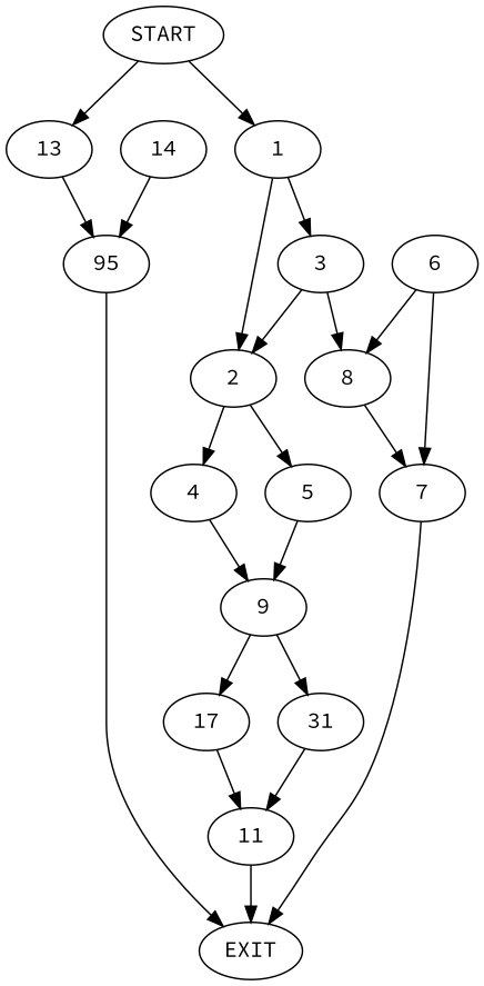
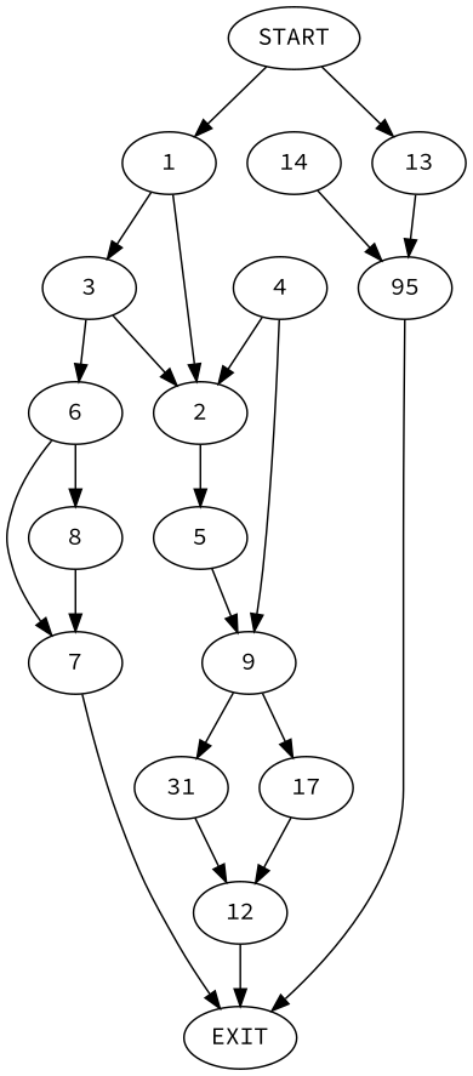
  digraph {
    fontname="Source Code Pro"
    node [fontname="Source Code Pro"]
    edge [fontname="Source Code Pro"]
    n1 [label=START]
    1
    13
    2
    3
    n6 [label=95]
    n7 [label=EXIT]
    4
    5
    6
    9
    7
    8
    n14 [label=17]
    n15 [label=31]
-   12 [label=11]
+   12
    14
    n1 -> 1
    n1 -> 13
    1 -> 2
    1 -> 3
    13 -> n6
-   2 -> 4
+   4 -> 2
    2 -> 5
    3 -> 2
-   3 -> 8
+   3 -> 6
    n6 -> n7
    4 -> 9
    5 -> 9
    6 -> 7
    6 -> 8
    9 -> n14
    9 -> n15
    7 -> n7
    8 -> 7
    n14 -> 12
    n15 -> 12
    12 -> n7
    14 -> n6
  }
